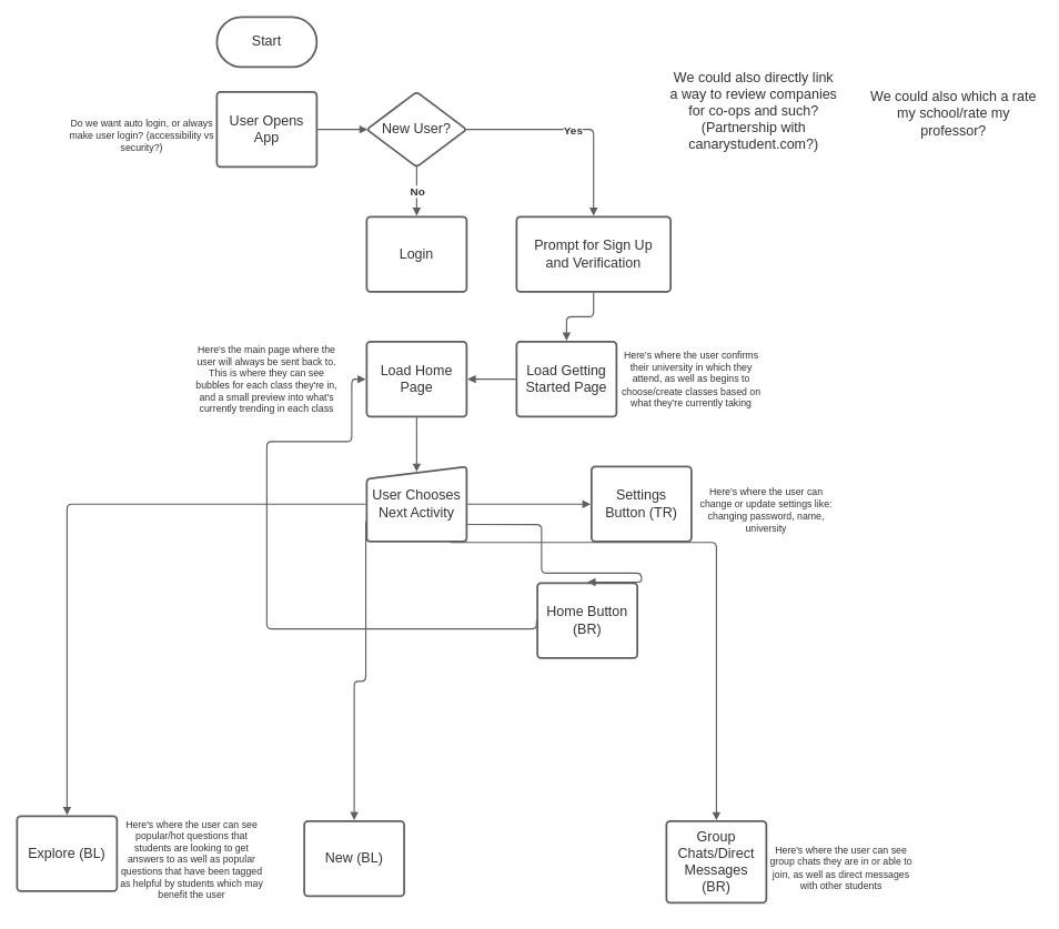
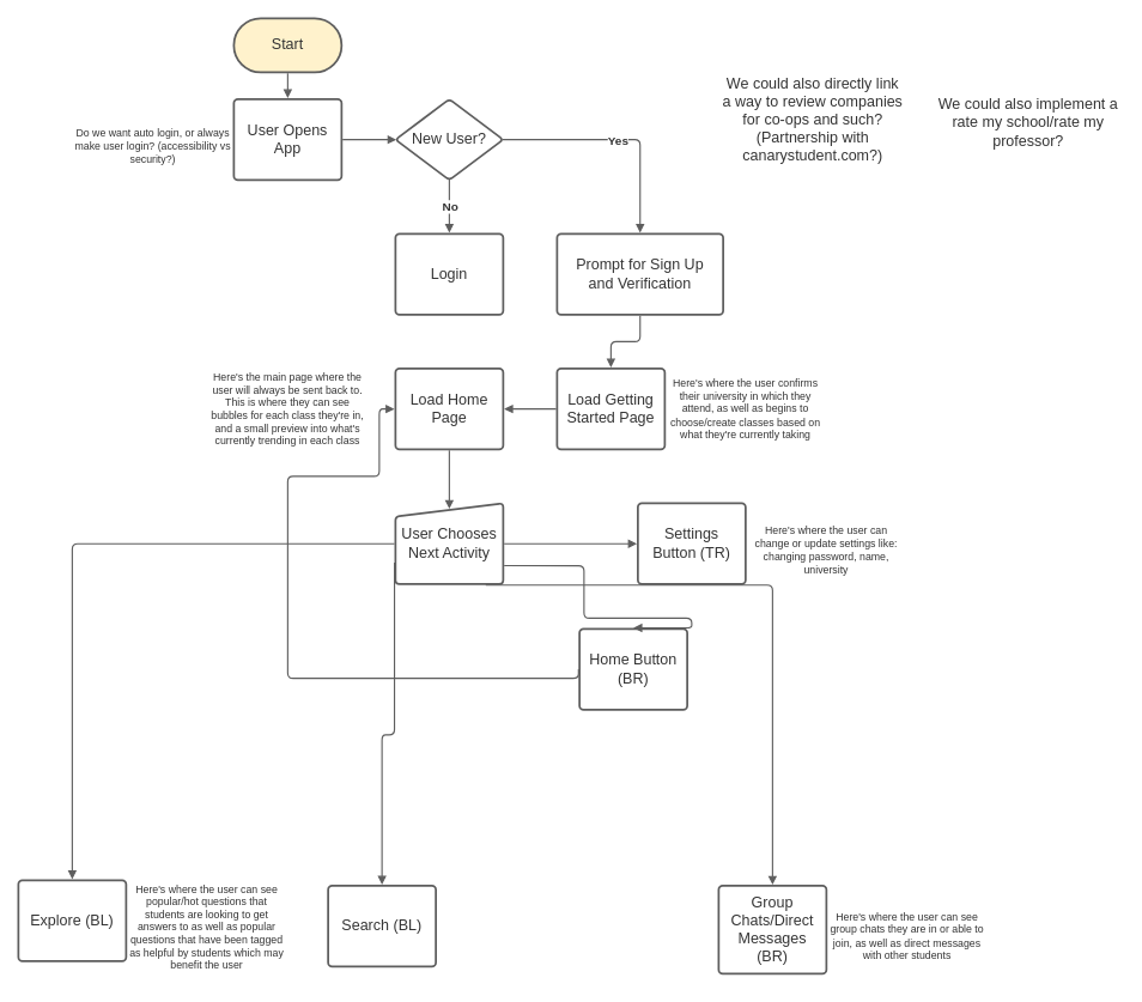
  <mxCell id="0" />
  <mxCell id="1" parent="0" />
  <mxCell id="2" value="User Opens App" style="html=1;overflow=block;blockSpacing=1;whiteSpace=wrap;;whiteSpace=wrap;fontSize=16.7;fontColor=#333333;spacing=9;strokeColor=#5e5e5e;strokeOpacity=100;rounded=1;absoluteArcSize=1;arcSize=9;strokeWidth=2.3;" parent="1" vertex="1"><mxGeometry x="260" y="110" width="120" height="90" as="geometry" /></mxCell>
  <mxCell id="3" value="New User?" style="html=1;overflow=block;blockSpacing=1;whiteSpace=wrap;rhombus;whiteSpace=wrap;fontSize=16.7;fontColor=#333333;spacing=3.8;strokeColor=#5e5e5e;strokeOpacity=100;rounded=1;absoluteArcSize=1;arcSize=9;strokeWidth=2.3;" parent="1" vertex="1"><mxGeometry x="440" y="110" width="120" height="90" as="geometry" /></mxCell>
  <mxCell id="4" value="" style="html=1;jettySize=18;whiteSpace=wrap;fontSize=13;strokeColor=#5E5E5E;strokeWidth=1.5;rounded=1;arcSize=12;edgeStyle=orthogonalEdgeStyle;startArrow=none;;endArrow=block;endFill=1;;exitX=1.009;exitY=0.5;exitPerimeter=0;entryX=0.009;entryY=0.5;entryPerimeter=0;" parent="1" source="2" target="3" edge="1"><mxGeometry width="100" height="100" relative="1" as="geometry"><Array as="points" /></mxGeometry></mxCell>
  <mxCell id="5" value="Login" style="html=1;overflow=block;blockSpacing=1;whiteSpace=wrap;;whiteSpace=wrap;fontSize=16.7;fontColor=#333333;spacing=9;strokeColor=#5e5e5e;strokeOpacity=100;rounded=1;absoluteArcSize=1;arcSize=9;strokeWidth=2.3;" parent="1" vertex="1"><mxGeometry x="440" y="260" width="120" height="90" as="geometry" /></mxCell>
  <mxCell id="6" value="Prompt for Sign Up and Verification" style="html=1;overflow=block;blockSpacing=1;whiteSpace=wrap;;whiteSpace=wrap;fontSize=16.7;fontColor=#333333;spacing=9;strokeColor=#5e5e5e;strokeOpacity=100;rounded=1;absoluteArcSize=1;arcSize=9;strokeWidth=2.3;" parent="1" vertex="1"><mxGeometry x="620" y="260" width="185" height="90" as="geometry" /></mxCell>
  <mxCell id="7" value="" style="html=1;jettySize=18;whiteSpace=wrap;fontSize=13.3;fontColor=#333333;fontStyle=1;strokeColor=#5E5E5E;strokeWidth=1.5;rounded=1;arcSize=12;edgeStyle=orthogonalEdgeStyle;startArrow=none;;endArrow=block;endFill=1;;exitX=0.5;exitY=0.994;exitPerimeter=0;entryX=0.5;entryY=-0.012;entryPerimeter=0;" parent="1" source="3" target="5" edge="1"><mxGeometry width="100" height="100" relative="1" as="geometry"><Array as="points" /></mxGeometry></mxCell>
  <mxCell id="8" value="No" style="text;html=1;resizable=0;labelBackgroundColor=#ffffff;align=center;verticalAlign=middle;fontStyle=1;fontColor=#333333;;fontSize=13.3;" parent="7" vertex="1"><mxGeometry relative="1" as="geometry" /></mxCell>
  <mxCell id="9" value="Load Home Page" style="html=1;overflow=block;blockSpacing=1;whiteSpace=wrap;;whiteSpace=wrap;fontSize=16.7;fontColor=#333333;spacing=9;strokeColor=#5e5e5e;strokeOpacity=100;rounded=1;absoluteArcSize=1;arcSize=9;strokeWidth=2.3;" parent="1" vertex="1"><mxGeometry x="440" y="410" width="120" height="90" as="geometry" /></mxCell>
  <mxCell id="10" value="Load Getting Started Page" style="html=1;overflow=block;blockSpacing=1;whiteSpace=wrap;;whiteSpace=wrap;fontSize=16.7;fontColor=#333333;spacing=9;strokeColor=#5e5e5e;strokeOpacity=100;rounded=1;absoluteArcSize=1;arcSize=9;strokeWidth=2.3;" parent="1" vertex="1"><mxGeometry x="620" y="410" width="120" height="90" as="geometry" /></mxCell>
  <mxCell id="11" value="" style="html=1;jettySize=18;whiteSpace=wrap;fontSize=13;strokeColor=#5E5E5E;strokeWidth=1.5;rounded=1;arcSize=12;edgeStyle=orthogonalEdgeStyle;startArrow=none;;endArrow=block;endFill=1;;exitX=0.5;exitY=1.013;exitPerimeter=0;entryX=0.5;entryY=-0.012;entryPerimeter=0;" parent="1" source="6" target="10" edge="1"><mxGeometry width="100" height="100" relative="1" as="geometry"><Array as="points" /></mxGeometry></mxCell>
  <mxCell id="12" value="" style="html=1;jettySize=18;whiteSpace=wrap;fontSize=13.3;fontColor=#333333;fontStyle=1;strokeColor=#5E5E5E;strokeWidth=1.5;rounded=1;arcSize=12;edgeStyle=orthogonalEdgeStyle;startArrow=none;;endArrow=block;endFill=1;;exitX=0.991;exitY=0.5;exitPerimeter=0;entryX=0.5;entryY=-0.012;entryPerimeter=0;" parent="1" source="3" target="6" edge="1"><mxGeometry width="100" height="100" relative="1" as="geometry"><Array as="points" /></mxGeometry></mxCell>
  <mxCell id="13" value="Yes" style="text;html=1;resizable=0;labelBackgroundColor=#ffffff;align=center;verticalAlign=middle;fontStyle=1;fontColor=#333333;;fontSize=13.3;" parent="12" vertex="1"><mxGeometry relative="1" as="geometry" /></mxCell>
  <mxCell id="14" value="Here's where the user confirms their university in which they attend, as well as begins to choose/create classes based on what they're currently taking" style="html=1;overflow=block;blockSpacing=1;whiteSpace=wrap;;whiteSpace=wrap;fontSize=11.7;fontColor=#333333;spacing=3.8;strokeOpacity=0;fillOpacity=0;rounded=1;absoluteArcSize=1;arcSize=9;fillColor=#ffffff;strokeWidth=2.3;" parent="1" vertex="1"><mxGeometry x="740" y="403" width="180" height="104" as="geometry" /></mxCell>
  <mxCell id="15" value="" style="html=1;jettySize=18;whiteSpace=wrap;fontSize=13;strokeColor=#5E5E5E;strokeWidth=1.5;rounded=1;arcSize=12;edgeStyle=orthogonalEdgeStyle;startArrow=none;;endArrow=block;endFill=1;;exitX=-0.009;exitY=0.5;exitPerimeter=0;entryX=1.009;entryY=0.5;entryPerimeter=0;" parent="1" source="10" target="9" edge="1"><mxGeometry width="100" height="100" relative="1" as="geometry"><Array as="points" /></mxGeometry></mxCell>
  <mxCell id="16" value="Here's the main page where the user will always be sent back to. This is where they can see bubbles for each class they're in, and a small preview into what's currently trending in each class" style="html=1;overflow=block;blockSpacing=1;whiteSpace=wrap;;whiteSpace=wrap;fontSize=11.7;fontColor=#333333;spacing=3.8;strokeOpacity=0;fillOpacity=0;rounded=1;absoluteArcSize=1;arcSize=9;fillColor=#ffffff;strokeWidth=2.3;" parent="1" vertex="1"><mxGeometry x="230" y="403" width="180" height="104" as="geometry" /></mxCell>
  <mxCell id="17" value="Settings Button (TR)" style="html=1;overflow=block;blockSpacing=1;whiteSpace=wrap;;whiteSpace=wrap;fontSize=16.7;fontColor=#333333;spacing=9;strokeColor=#5e5e5e;strokeOpacity=100;rounded=1;absoluteArcSize=1;arcSize=9;strokeWidth=2.3;" parent="1" vertex="1"><mxGeometry x="710" y="560" width="120" height="90" as="geometry" /></mxCell>
  <mxCell id="18" value="Home Button (BR)" style="html=1;overflow=block;blockSpacing=1;whiteSpace=wrap;;whiteSpace=wrap;fontSize=16.7;fontColor=#333333;spacing=9;strokeColor=#5e5e5e;strokeOpacity=100;rounded=1;absoluteArcSize=1;arcSize=9;strokeWidth=2.3;" parent="1" vertex="1"><mxGeometry x="645" y="700" width="120" height="90" as="geometry" /></mxCell>
  <mxCell id="19" value="Group Chats/Direct Messages (BR)" style="html=1;overflow=block;blockSpacing=1;whiteSpace=wrap;;whiteSpace=wrap;fontSize=16.7;fontColor=#333333;spacing=9;strokeColor=#5e5e5e;strokeOpacity=100;rounded=1;absoluteArcSize=1;arcSize=9;strokeWidth=2.3;" parent="1" vertex="1"><mxGeometry x="800" y="986" width="120" height="98" as="geometry" /></mxCell>
- <mxCell id="20" value="New (BL)" style="html=1;overflow=block;blockSpacing=1;whiteSpace=wrap;;whiteSpace=wrap;fontSize=16.7;fontColor=#333333;spacing=9;strokeColor=#5e5e5e;strokeOpacity=100;rounded=1;absoluteArcSize=1;arcSize=9;strokeWidth=2.3;" parent="1" vertex="1"><mxGeometry x="365" y="986" width="120" height="90" as="geometry" /></mxCell>
+ <mxCell id="20" value="Search (BL)" style="html=1;overflow=block;blockSpacing=1;whiteSpace=wrap;;whiteSpace=wrap;fontSize=16.7;fontColor=#333333;spacing=9;strokeColor=#5e5e5e;strokeOpacity=100;rounded=1;absoluteArcSize=1;arcSize=9;strokeWidth=2.3;" parent="1" vertex="1"><mxGeometry x="365" y="986" width="120" height="90" as="geometry" /></mxCell>
  <mxCell id="21" value="We could also directly link a way to review companies for co-ops and such? (Partnership with canarystudent.com?)" style="html=1;overflow=block;blockSpacing=1;whiteSpace=wrap;;whiteSpace=wrap;fontSize=16.7;fontColor=#333333;spacing=3.8;strokeOpacity=0;fillOpacity=0;rounded=1;absoluteArcSize=1;arcSize=9;fillColor=#ffffff;strokeWidth=2.3;" parent="1" vertex="1"><mxGeometry x="800" y="69" width="210" height="128" as="geometry" /></mxCell>
  <mxCell id="22" value="Explore (BL)" style="html=1;overflow=block;blockSpacing=1;whiteSpace=wrap;;whiteSpace=wrap;fontSize=16.7;fontColor=#333333;spacing=9;strokeColor=#5e5e5e;strokeOpacity=100;rounded=1;absoluteArcSize=1;arcSize=9;strokeWidth=2.3;" parent="1" vertex="1"><mxGeometry x="20" y="980" width="120" height="90" as="geometry" /></mxCell>
  <mxCell id="23" value="User Chooses Next Activity" style="html=1;overflow=block;blockSpacing=1;whiteSpace=wrap;shape=manualInput;size=15;whiteSpace=wrap;fontSize=16.7;fontColor=#333333;spacing=3.8;strokeColor=#5e5e5e;strokeOpacity=100;rounded=1;absoluteArcSize=1;arcSize=9;strokeWidth=2.3;" parent="1" vertex="1"><mxGeometry x="440" y="560" width="120" height="90" as="geometry" /></mxCell>
  <mxCell id="24" value="" style="html=1;jettySize=18;whiteSpace=wrap;fontSize=13;strokeColor=#5E5E5E;strokeWidth=1.5;rounded=1;arcSize=12;edgeStyle=orthogonalEdgeStyle;startArrow=none;;endArrow=block;endFill=1;;exitX=0.5;exitY=1.013;exitPerimeter=0;entryX=0.5;entryY=0.07;entryPerimeter=0;" parent="1" source="9" target="23" edge="1"><mxGeometry width="100" height="100" relative="1" as="geometry"><Array as="points" /></mxGeometry></mxCell>
  <mxCell id="25" value="" style="html=1;jettySize=18;whiteSpace=wrap;fontSize=13;strokeColor=#5E5E5E;strokeWidth=1.5;rounded=1;arcSize=12;edgeStyle=orthogonalEdgeStyle;startArrow=none;;endArrow=block;endFill=1;;exitX=1.009;exitY=0.501;exitPerimeter=0;entryX=-0.009;entryY=0.501;entryPerimeter=0;" parent="1" source="23" target="17" edge="1"><mxGeometry width="100" height="100" relative="1" as="geometry"><Array as="points" /></mxGeometry></mxCell>
  <mxCell id="26" value="" style="html=1;jettySize=18;whiteSpace=wrap;fontSize=13;strokeColor=#5E5E5E;strokeWidth=1.5;rounded=1;arcSize=12;edgeStyle=orthogonalEdgeStyle;startArrow=none;;endArrow=block;endFill=1;;exitX=1.009;exitY=0.773;exitPerimeter=0;entryX=0.5;entryY=-0.012;entryPerimeter=0;" parent="1" source="23" target="18" edge="1"><mxGeometry width="100" height="100" relative="1" as="geometry"><Array as="points"><mxPoint x="650" y="630" /><mxPoint x="650" y="688" /><mxPoint x="770" y="688" /></Array></mxGeometry></mxCell>
  <mxCell id="27" value="" style="html=1;jettySize=18;whiteSpace=wrap;fontSize=13;strokeColor=#5E5E5E;strokeWidth=1.5;rounded=1;arcSize=12;edgeStyle=orthogonalEdgeStyle;startArrow=none;;endArrow=block;endFill=1;;exitX=-0.009;exitY=0.501;exitPerimeter=0;entryX=0.5;entryY=-0.012;entryPerimeter=0;" parent="1" source="23" target="22" edge="1"><mxGeometry width="100" height="100" relative="1" as="geometry"><Array as="points" /></mxGeometry></mxCell>
  <mxCell id="28" value="" style="html=1;jettySize=18;whiteSpace=wrap;fontSize=13;strokeColor=#5E5E5E;strokeWidth=1.5;rounded=1;arcSize=12;edgeStyle=orthogonalEdgeStyle;startArrow=none;;endArrow=block;endFill=1;;exitX=-0.009;exitY=0.736;exitPerimeter=0;entryX=0.5;entryY=-0.012;entryPerimeter=0;" parent="1" source="23" target="20" edge="1"><mxGeometry width="100" height="100" relative="1" as="geometry"><Array as="points" /></mxGeometry></mxCell>
  <mxCell id="29" value="" style="html=1;jettySize=18;whiteSpace=wrap;fontSize=13;strokeColor=#5E5E5E;strokeWidth=1.5;rounded=1;arcSize=12;edgeStyle=orthogonalEdgeStyle;startArrow=none;;endArrow=block;endFill=1;;exitX=0.838;exitY=1.013;exitPerimeter=0;entryX=0.5;entryY=-0.011;entryPerimeter=0;" parent="1" source="23" target="19" edge="1"><mxGeometry width="100" height="100" relative="1" as="geometry"><Array as="points" /></mxGeometry></mxCell>
- <mxCell id="30" value="Start" style="html=1;overflow=block;blockSpacing=1;whiteSpace=wrap;rounded=1;arcSize=50;whiteSpace=wrap;fontSize=16.7;fontColor=#333333;spacing=3.8;strokeColor=#5e5e5e;strokeOpacity=100;strokeWidth=2.3;" parent="1" vertex="1"><mxGeometry x="260" y="20" width="120" height="60" as="geometry" /></mxCell>
+ <mxCell id="30" value="Start" style="html=1;overflow=block;blockSpacing=1;whiteSpace=wrap;rounded=1;arcSize=50;whiteSpace=wrap;fontSize=16.7;fontColor=#333333;spacing=3.8;strokeColor=#5e5e5e;strokeOpacity=100;strokeWidth=2.3;fillColor=#fff2cc;" parent="1" vertex="1"><mxGeometry x="260" y="20" width="120" height="60" as="geometry" /></mxCell>
+ <mxCell id="31" value="" style="html=1;jettySize=18;whiteSpace=wrap;fontSize=13;strokeColor=#5E5E5E;strokeWidth=1.5;rounded=1;arcSize=12;edgeStyle=orthogonalEdgeStyle;startArrow=none;;endArrow=block;endFill=1;;exitX=0.5;exitY=1.019;exitPerimeter=0;entryX=0.5;entryY=-0.012;entryPerimeter=0;" parent="1" source="30" target="2" edge="1"><mxGeometry width="100" height="100" relative="1" as="geometry"><Array as="points" /></mxGeometry></mxCell>
  <mxCell id="32" value="Here's where the user can change or update settings like: changing password, name, university" style="html=1;overflow=block;blockSpacing=1;whiteSpace=wrap;;whiteSpace=wrap;fontSize=11.7;fontColor=#333333;spacing=3.8;strokeOpacity=0;fillOpacity=0;rounded=1;absoluteArcSize=1;arcSize=9;fillColor=#ffffff;strokeWidth=2.3;" parent="1" vertex="1"><mxGeometry x="830" y="560" width="180" height="104" as="geometry" /></mxCell>
  <mxCell id="33" value="" style="html=1;jettySize=18;whiteSpace=wrap;fontSize=13;strokeColor=#5E5E5E;strokeWidth=1.5;rounded=1;arcSize=12;edgeStyle=orthogonalEdgeStyle;startArrow=none;;endArrow=block;endFill=1;;exitX=-0.009;exitY=0.5;exitPerimeter=0;entryX=-0.009;entryY=0.5;entryPerimeter=0;" parent="1" source="18" target="9" edge="1"><mxGeometry width="100" height="100" relative="1" as="geometry"><Array as="points"><mxPoint x="320" y="755" /><mxPoint x="320" y="530" /><mxPoint x="422" y="530" /><mxPoint x="422" y="455" /></Array></mxGeometry></mxCell>
  <mxCell id="34" value="Here's where the user can see group chats they are in or able to join, as well as direct messages with other students" style="html=1;overflow=block;blockSpacing=1;whiteSpace=wrap;;whiteSpace=wrap;fontSize=11.7;fontColor=#333333;spacing=3.8;strokeOpacity=0;fillOpacity=0;rounded=1;absoluteArcSize=1;arcSize=9;fillColor=#ffffff;strokeWidth=2.3;" parent="1" vertex="1"><mxGeometry x="920" y="990" width="180" height="104" as="geometry" /></mxCell>
  <mxCell id="35" value="Here's where the user can see popular/hot questions that students are looking to get answers to as well as popular questions that have been tagged as helpful by students which may benefit the user" style="html=1;overflow=block;blockSpacing=1;whiteSpace=wrap;;whiteSpace=wrap;fontSize=11.7;fontColor=#333333;spacing=3.8;strokeOpacity=0;fillOpacity=0;rounded=1;absoluteArcSize=1;arcSize=9;fillColor=#ffffff;strokeWidth=2.3;" parent="1" vertex="1"><mxGeometry y="979" width="180" height="105" as="geometry" x="140" /></mxCell>
  <mxCell id="36" value="Do we want auto login, or always make user login? (accessibility vs security?)" style="html=1;overflow=block;blockSpacing=1;whiteSpace=wrap;;whiteSpace=wrap;fontSize=11.7;fontColor=#333333;spacing=3.8;strokeOpacity=0;fillOpacity=0;rounded=1;absoluteArcSize=1;arcSize=9;fillColor=#ffffff;strokeWidth=2.3;" vertex="1" parent="1"><mxGeometry x="80" y="110" width="180" height="104" as="geometry" /></mxCell>
- <mxCell id="37" value="We could also which a rate my school/rate my professor?" style="html=1;overflow=block;blockSpacing=1;whiteSpace=wrap;;whiteSpace=wrap;fontSize=16.7;fontColor=#333333;spacing=3.8;strokeOpacity=0;fillOpacity=0;rounded=1;absoluteArcSize=1;arcSize=9;fillColor=#ffffff;strokeWidth=2.3;" vertex="1" parent="1"><mxGeometry x="1040" y="72" width="210" height="128" as="geometry" /></mxCell>
+ <mxCell id="37" value="We could also implement a rate my school/rate my professor?" style="html=1;overflow=block;blockSpacing=1;whiteSpace=wrap;;whiteSpace=wrap;fontSize=16.7;fontColor=#333333;spacing=3.8;strokeOpacity=0;fillOpacity=0;rounded=1;absoluteArcSize=1;arcSize=9;fillColor=#ffffff;strokeWidth=2.3;" vertex="1" parent="1"><mxGeometry x="1040" y="72" width="210" height="128" as="geometry" /></mxCell>
